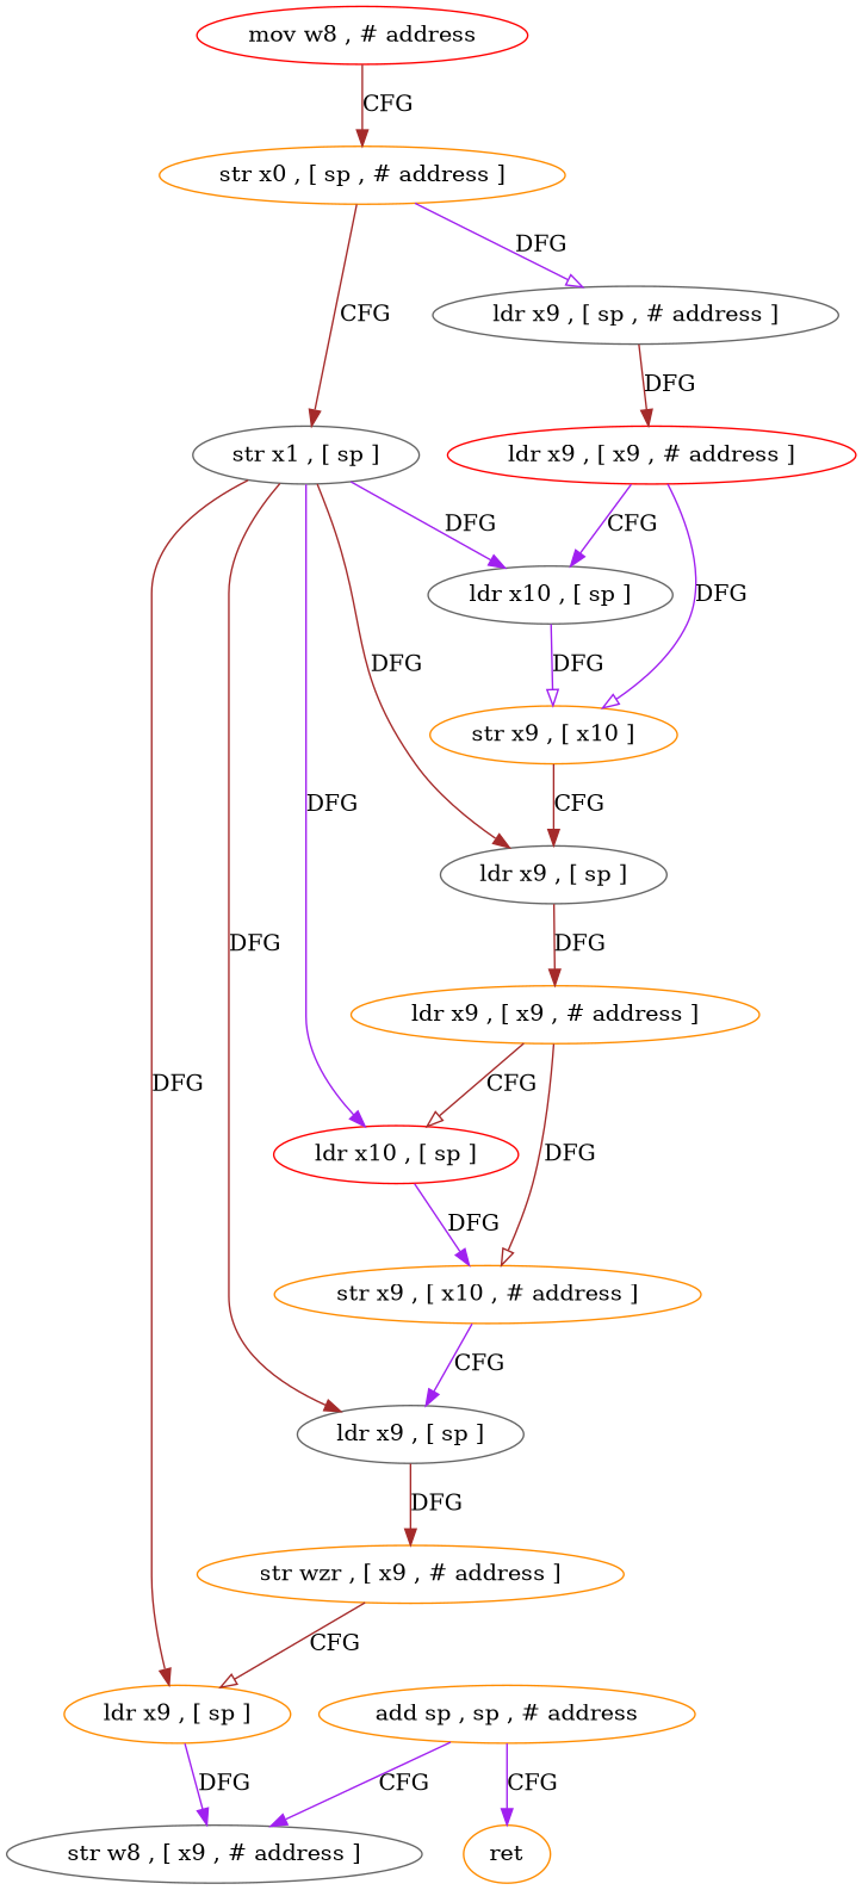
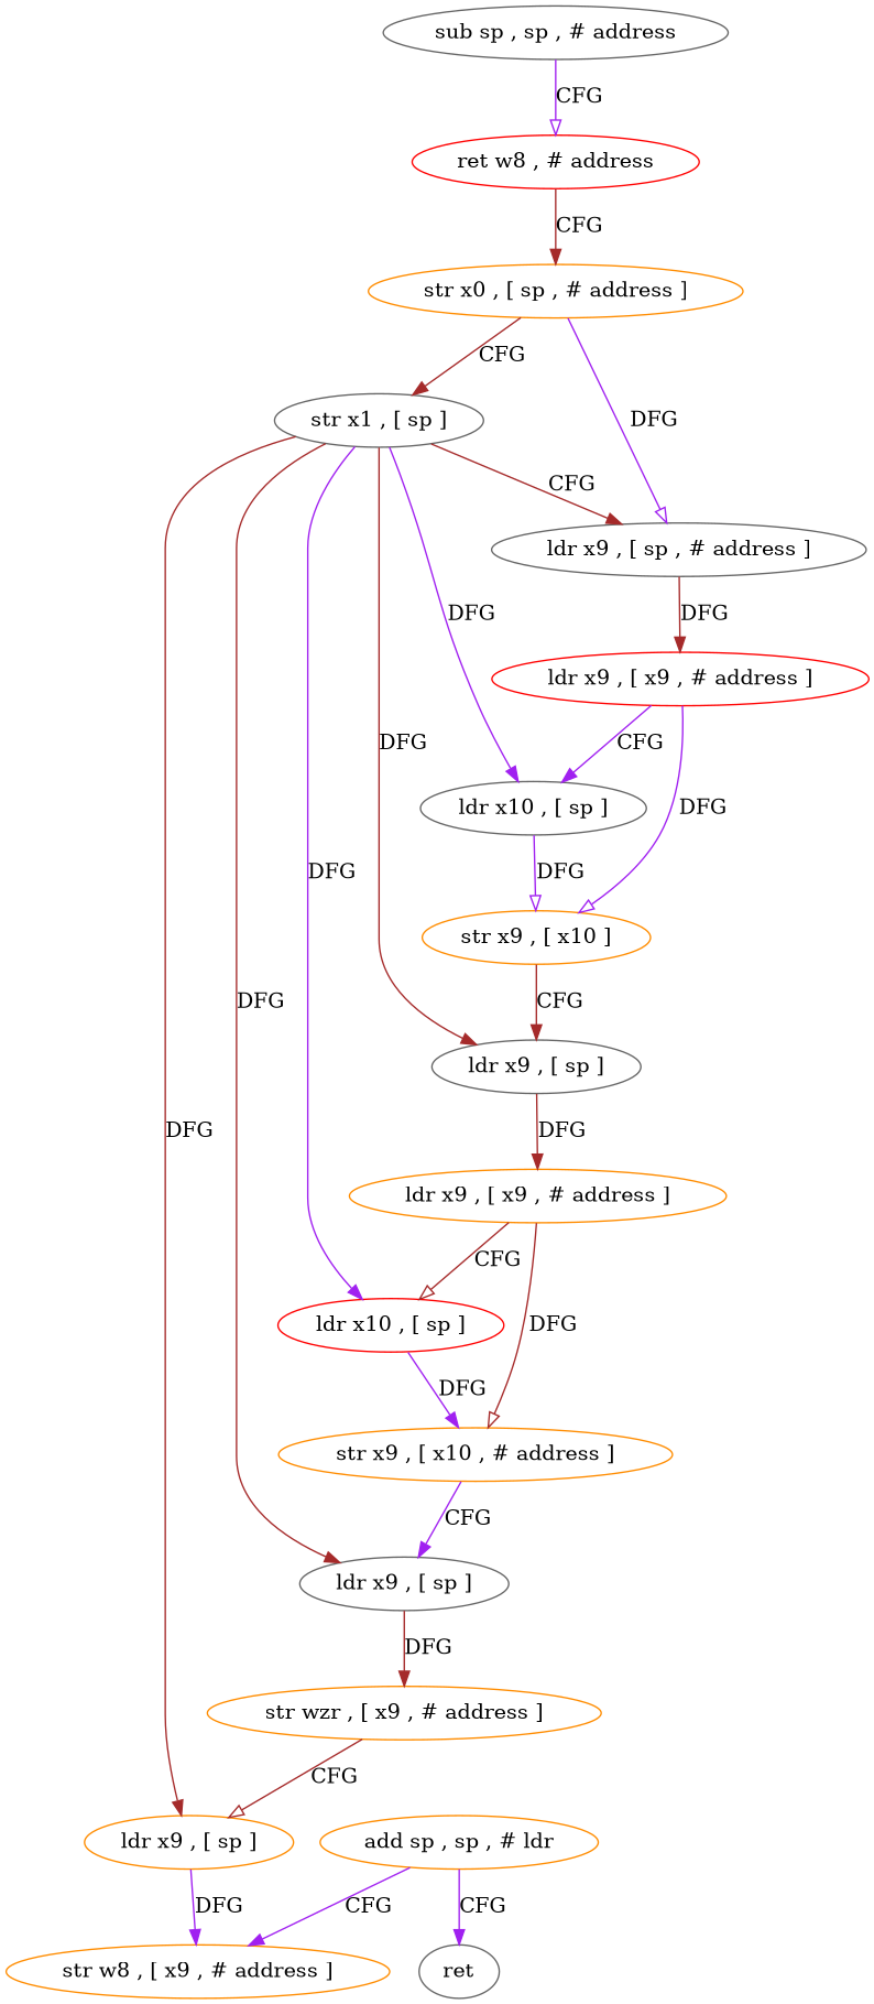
  digraph {
    node [color=darkorange]
    edge [arrowhead=normal color=brown]
-   n2 [color=red label="mov w8 , # address"]
+   n1 [color=gray40 label="sub sp , sp , # address"]
+   n2 [color=red label="ret w8 , # address"]
    n3 [label="str x0 , [ sp , # address ]"]
    n4 [color=gray40 label="str x1 , [ sp ]"]
    n5 [color=gray40 label="ldr x9 , [ sp , # address ]"]
    n6 [color=gray40 label="ldr x10 , [ sp ]"]
    n7 [color=gray40 label="ldr x9 , [ sp ]"]
    n8 [color=red label="ldr x10 , [ sp ]"]
    n9 [color=gray40 label="ldr x9 , [ sp ]"]
    n10 [label="ldr x9 , [ sp ]"]
    n11 [color=red label="ldr x9 , [ x9 , # address ]"]
    n12 [label="str x9 , [ x10 ]"]
    n13 [label="ldr x9 , [ x9 , # address ]"]
    n14 [label="str x9 , [ x10 , # address ]"]
    n15 [label="str wzr , [ x9 , # address ]"]
-   n16 [color=gray40 label="str w8 , [ x9 , # address ]"]
-   n17 [label="add sp , sp , # address"]
-   n18 [label=ret]
+   n16 [label="str w8 , [ x9 , # address ]"]
+   n17 [label="add sp , sp , # ldr"]
+   n18 [color=gray40 label=ret]
+   n1 -> n2 [arrowhead=onormal color=purple label=CFG]
    n2 -> n3 [label=CFG]
    n3 -> n4 [label=CFG]
    n3 -> n5 [arrowhead=onormal color=purple label=DFG]
+   n4 -> n5 [label=CFG]
    n4 -> n6 [color=purple label=DFG]
    n4 -> n7 [label=DFG]
    n4 -> n8 [color=purple label=DFG]
    n4 -> n9 [label=DFG]
    n4 -> n10 [label=DFG]
    n5 -> n11 [label=DFG]
    n6 -> n12 [arrowhead=onormal color=purple label=DFG]
    n7 -> n13 [label=DFG]
    n8 -> n14 [color=purple label=DFG]
    n9 -> n15 [label=DFG]
    n10 -> n16 [color=purple label=DFG]
    n11 -> n6 [color=purple label=CFG]
    n11 -> n12 [arrowhead=onormal color=purple label=DFG]
    n12 -> n7 [label=CFG]
    n13 -> n8 [arrowhead=onormal label=CFG]
    n13 -> n14 [arrowhead=onormal label=DFG]
    n14 -> n9 [color=purple label=CFG]
    n15 -> n10 [arrowhead=onormal label=CFG]
    n17 -> n16 [color=purple label=CFG]
    n17 -> n18 [color=purple label=CFG]
  }
